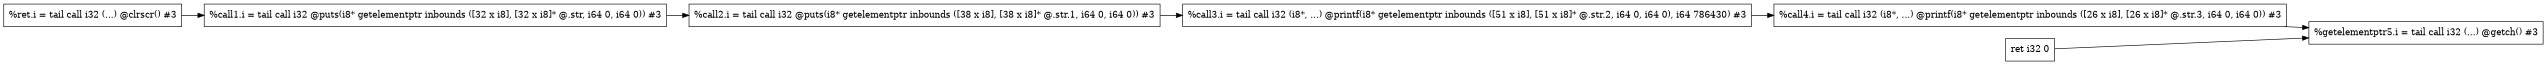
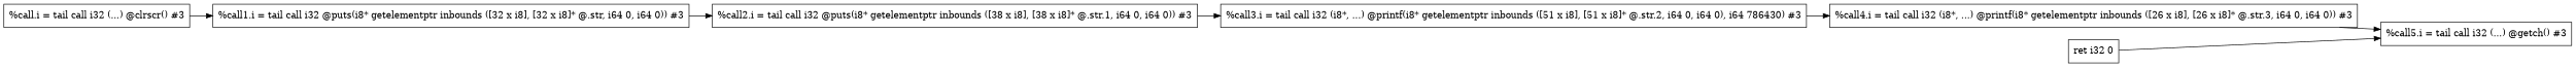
  digraph {
    rankdir=LR
    node [shape=record]
-   n1 [label="%ret.i = tail call i32 (...) @clrscr() #3"]
+   n1 [label="  %call.i = tail call i32 (...) @clrscr() #3"]
    n2 [label="  %call1.i = tail call i32 @puts(i8* getelementptr inbounds ([32 x i8], [32 x i8]* @.str, i64 0, i64 0)) #3"]
    n3 [label="  %call2.i = tail call i32 @puts(i8* getelementptr inbounds ([38 x i8], [38 x i8]* @.str.1, i64 0, i64 0)) #3"]
    n4 [label="  %call3.i = tail call i32 (i8*, ...) @printf(i8* getelementptr inbounds ([51 x i8], [51 x i8]* @.str.2, i64 0, i64 0), i64 786430) #3"]
    n5 [label="  %call4.i = tail call i32 (i8*, ...) @printf(i8* getelementptr inbounds ([26 x i8], [26 x i8]* @.str.3, i64 0, i64 0)) #3"]
-   n6 [label="%getelementptr5.i = tail call i32 (...) @getch() #3"]
+   n6 [label="  %call5.i = tail call i32 (...) @getch() #3"]
    n7 [label="  ret i32 0"]
    n1 -> n2
    n2 -> n3
    n3 -> n4
    n4 -> n5
    n5 -> n6
    n7 -> n6
  }
